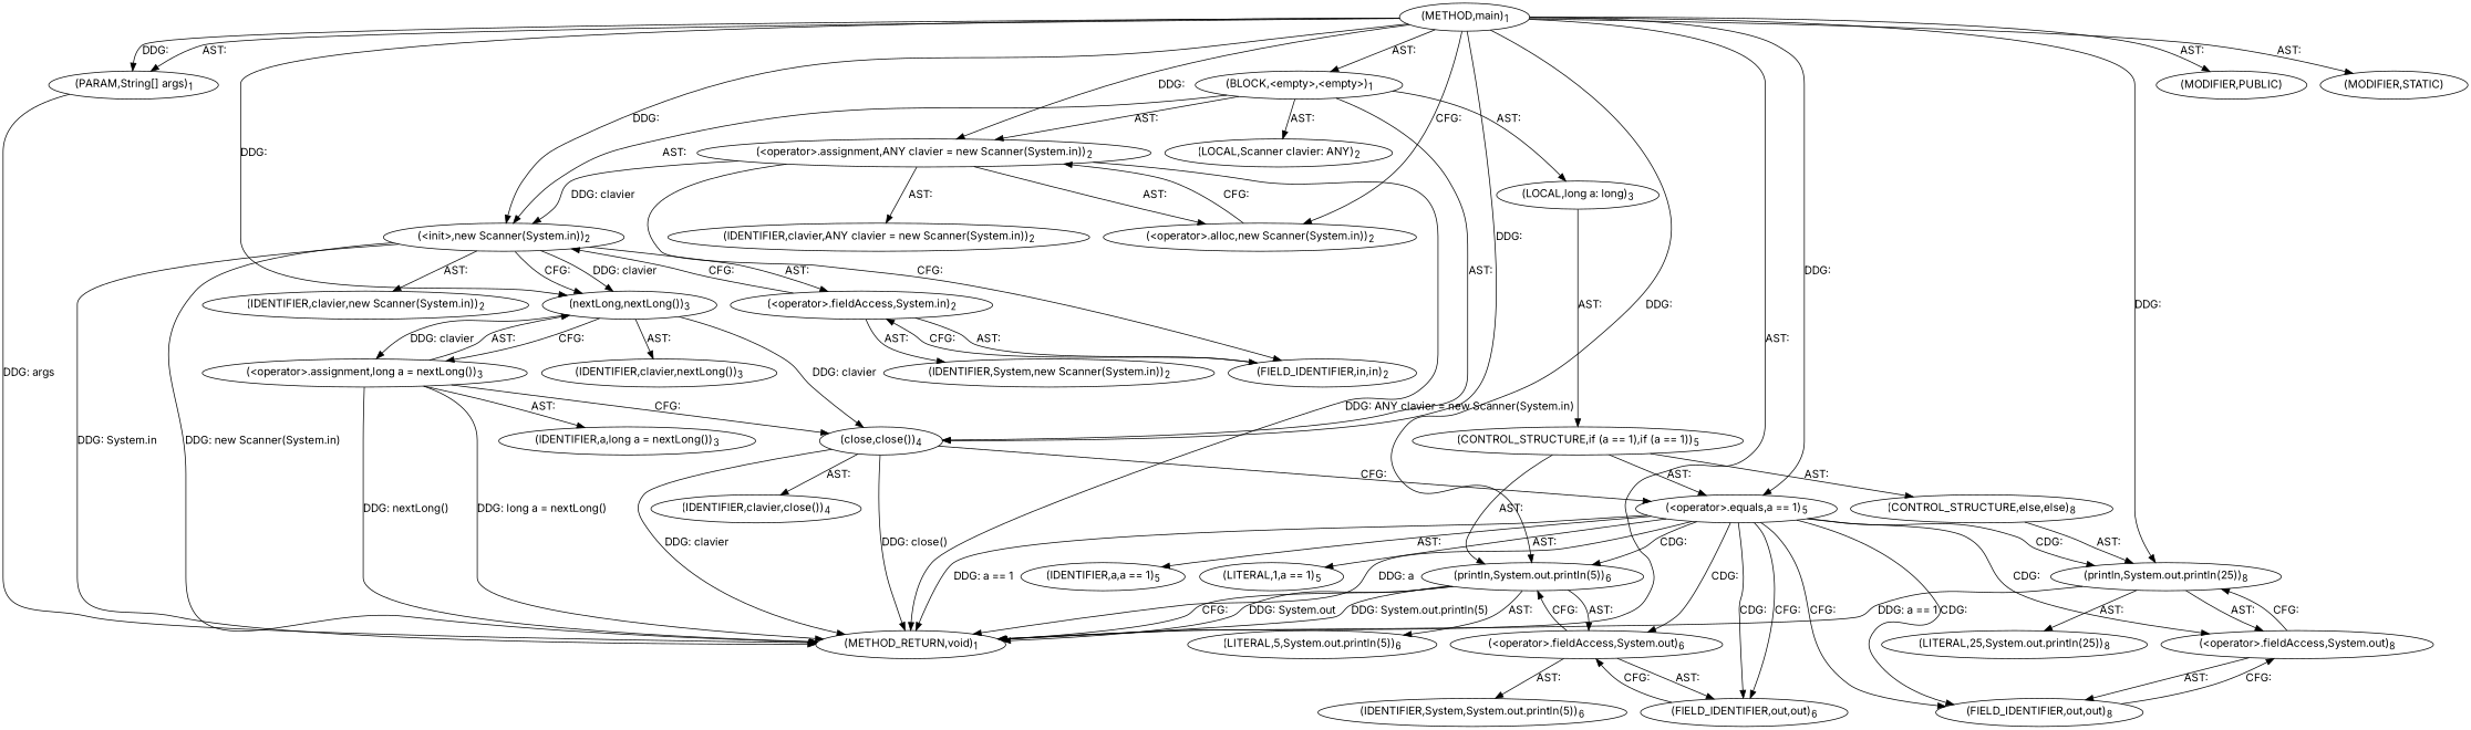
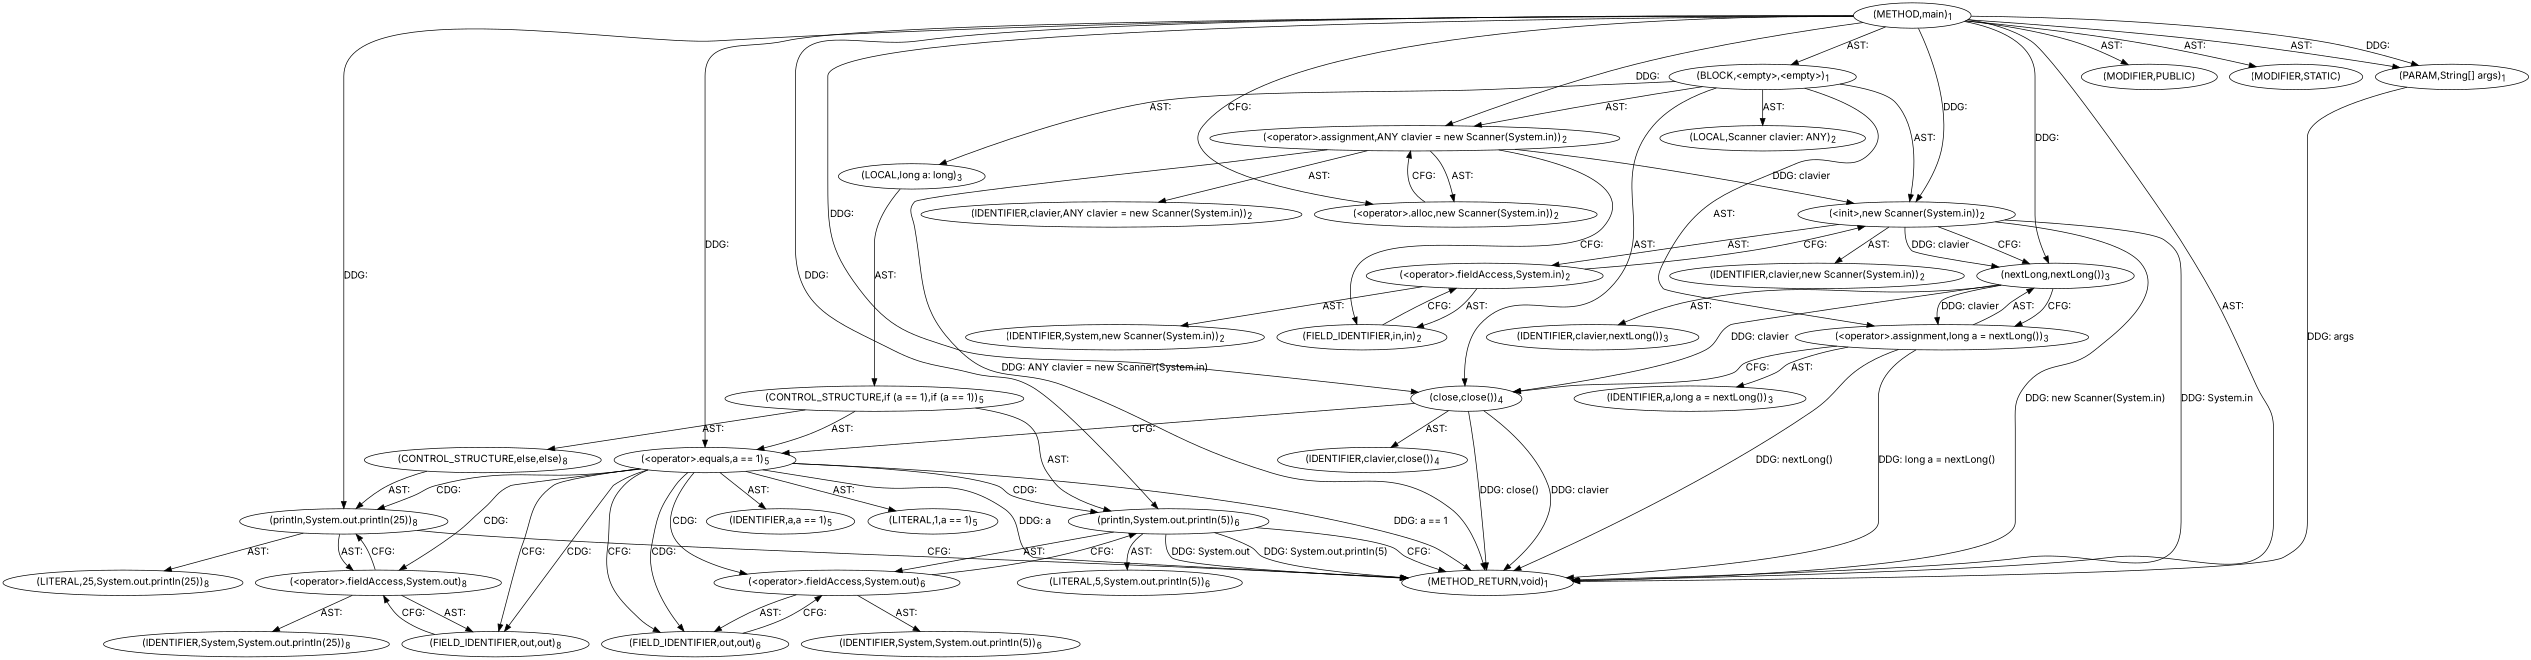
  digraph {
    fontname=Inter
    node [fontname=Inter]
    edge [fontname=Inter]
    n1 [label=<(METHOD,main)<SUB>1</SUB>>]
    n2 [label=<(PARAM,String[] args)<SUB>1</SUB>>]
    n3 [label=<(BLOCK,&lt;empty&gt;,&lt;empty&gt;)<SUB>1</SUB>>]
    n4 [label=<(&lt;operator&gt;.assignment,ANY clavier = new Scanner(System.in))<SUB>2</SUB>>]
    n5 [label=<(&lt;operator&gt;.alloc,new Scanner(System.in))<SUB>2</SUB>>]
    n6 [label=<(&lt;init&gt;,new Scanner(System.in))<SUB>2</SUB>>]
    n7 [label=<(nextLong,nextLong())<SUB>3</SUB>>]
    n8 [label=<(close,close())<SUB>4</SUB>>]
    n9 [label=<(&lt;operator&gt;.equals,a == 1)<SUB>5</SUB>>]
    n10 [label=<(println,System.out.println(5))<SUB>6</SUB>>]
    n11 [label=<(println,System.out.println(25))<SUB>8</SUB>>]
    n12 [label=<(MODIFIER,PUBLIC)>]
    n13 [label=<(MODIFIER,STATIC)>]
    n14 [label=<(METHOD_RETURN,void)<SUB>1</SUB>>]
    n15 [label=<(LOCAL,Scanner clavier: ANY)<SUB>2</SUB>>]
    n16 [label=<(LOCAL,long a: long)<SUB>3</SUB>>]
    n17 [label=<(&lt;operator&gt;.assignment,long a = nextLong())<SUB>3</SUB>>]
    n18 [label=<(IDENTIFIER,clavier,ANY clavier = new Scanner(System.in))<SUB>2</SUB>>]
    n19 [label=<(FIELD_IDENTIFIER,in,in)<SUB>2</SUB>>]
    n20 [label=<(IDENTIFIER,clavier,new Scanner(System.in))<SUB>2</SUB>>]
    n21 [label=<(&lt;operator&gt;.fieldAccess,System.in)<SUB>2</SUB>>]
    n22 [label=<(IDENTIFIER,clavier,nextLong())<SUB>3</SUB>>]
    n23 [label=<(IDENTIFIER,clavier,close())<SUB>4</SUB>>]
    n24 [label=<(IDENTIFIER,a,a == 1)<SUB>5</SUB>>]
    n25 [label=<(LITERAL,1,a == 1)<SUB>5</SUB>>]
    n26 [label=<(&lt;operator&gt;.fieldAccess,System.out)<SUB>6</SUB>>]
    n27 [label=<(FIELD_IDENTIFIER,out,out)<SUB>6</SUB>>]
    n28 [label=<(&lt;operator&gt;.fieldAccess,System.out)<SUB>8</SUB>>]
    n29 [label=<(FIELD_IDENTIFIER,out,out)<SUB>8</SUB>>]
    n30 [label=<(LITERAL,5,System.out.println(5))<SUB>6</SUB>>]
    n31 [label=<(LITERAL,25,System.out.println(25))<SUB>8</SUB>>]
    n32 [label=<(CONTROL_STRUCTURE,if (a == 1),if (a == 1))<SUB>5</SUB>>]
    n33 [label=<(IDENTIFIER,a,long a = nextLong())<SUB>3</SUB>>]
    n34 [label=<(CONTROL_STRUCTURE,else,else)<SUB>8</SUB>>]
    n35 [label=<(IDENTIFIER,System,new Scanner(System.in))<SUB>2</SUB>>]
    n36 [label=<(IDENTIFIER,System,System.out.println(5))<SUB>6</SUB>>]
+   n37 [label=<(IDENTIFIER,System,System.out.println(25))<SUB>8</SUB>>]
    n1 -> n2 [label="AST: "]
    n1 -> n2 [label="DDG: "]
    n1 -> n3 [label="AST: "]
    n1 -> n4 [label="DDG: "]
    n1 -> n5 [label="CFG: "]
    n1 -> n6 [label="DDG: "]
    n1 -> n7 [label="DDG: "]
    n1 -> n8 [label="DDG: "]
    n1 -> n9 [label="DDG: "]
    n1 -> n10 [label="DDG: "]
    n1 -> n11 [label="DDG: "]
    n1 -> n12 [label="AST: "]
    n1 -> n13 [label="AST: "]
    n1 -> n14 [label="AST: "]
    n2 -> n14 [label="DDG: args"]
    n3 -> n4 [label="AST: "]
    n3 -> n6 [label="AST: "]
    n3 -> n8 [label="AST: "]
    n3 -> n15 [label="AST: "]
    n3 -> n16 [label="AST: "]
+   n3 -> n17 [label="AST: "]
    n4 -> n5 [label="AST: "]
    n4 -> n6 [label="DDG: clavier"]
    n4 -> n14 [label="DDG: ANY clavier = new Scanner(System.in)"]
    n4 -> n18 [label="AST: "]
    n4 -> n19 [label="CFG: "]
    n5 -> n4 [label="CFG: "]
    n6 -> n7 [label="CFG: "]
    n6 -> n7 [label="DDG: clavier"]
    n6 -> n14 [label="DDG: System.in"]
    n6 -> n14 [label="DDG: new Scanner(System.in)"]
    n6 -> n20 [label="AST: "]
    n6 -> n21 [label="AST: "]
    n7 -> n8 [label="DDG: clavier"]
    n7 -> n17 [label="CFG: "]
    n7 -> n17 [label="DDG: clavier"]
    n7 -> n22 [label="AST: "]
    n8 -> n9 [label="CFG: "]
    n8 -> n14 [label="DDG: clavier"]
    n8 -> n14 [label="DDG: close()"]
    n8 -> n23 [label="AST: "]
    n9 -> n10 [label="CDG: "]
    n9 -> n11 [label="CDG: "]
    n9 -> n14 [label="DDG: a"]
    n9 -> n14 [label="DDG: a == 1"]
    n9 -> n24 [label="AST: "]
    n9 -> n25 [label="AST: "]
    n9 -> n26 [label="CDG: "]
    n9 -> n27 [label="CFG: "]
    n9 -> n27 [label="CDG: "]
    n9 -> n28 [label="CDG: "]
    n9 -> n29 [label="CFG: "]
    n9 -> n29 [label="CDG: "]
    n10 -> n14 [label="CFG: "]
    n10 -> n14 [label="DDG: System.out"]
    n10 -> n14 [label="DDG: System.out.println(5)"]
    n10 -> n26 [label="AST: "]
    n10 -> n30 [label="AST: "]
-   n11 -> n14 [label="DDG: a == 1"]
+   n11 -> n14 [label="CFG: "]
    n11 -> n28 [label="AST: "]
    n11 -> n31 [label="AST: "]
    n16 -> n32 [label="AST: "]
    n17 -> n7 [label="AST: "]
    n17 -> n8 [label="CFG: "]
    n17 -> n14 [label="DDG: nextLong()"]
    n17 -> n14 [label="DDG: long a = nextLong()"]
    n17 -> n33 [label="AST: "]
    n19 -> n21 [label="CFG: "]
    n21 -> n6 [label="CFG: "]
    n21 -> n19 [label="AST: "]
    n21 -> n35 [label="AST: "]
    n26 -> n10 [label="CFG: "]
    n26 -> n27 [label="AST: "]
    n26 -> n36 [label="AST: "]
    n27 -> n26 [label="CFG: "]
    n28 -> n11 [label="CFG: "]
    n28 -> n29 [label="AST: "]
+   n28 -> n37 [label="AST: "]
    n29 -> n28 [label="CFG: "]
    n32 -> n9 [label="AST: "]
    n32 -> n10 [label="AST: "]
    n32 -> n34 [label="AST: "]
    n34 -> n11 [label="AST: "]
  }
